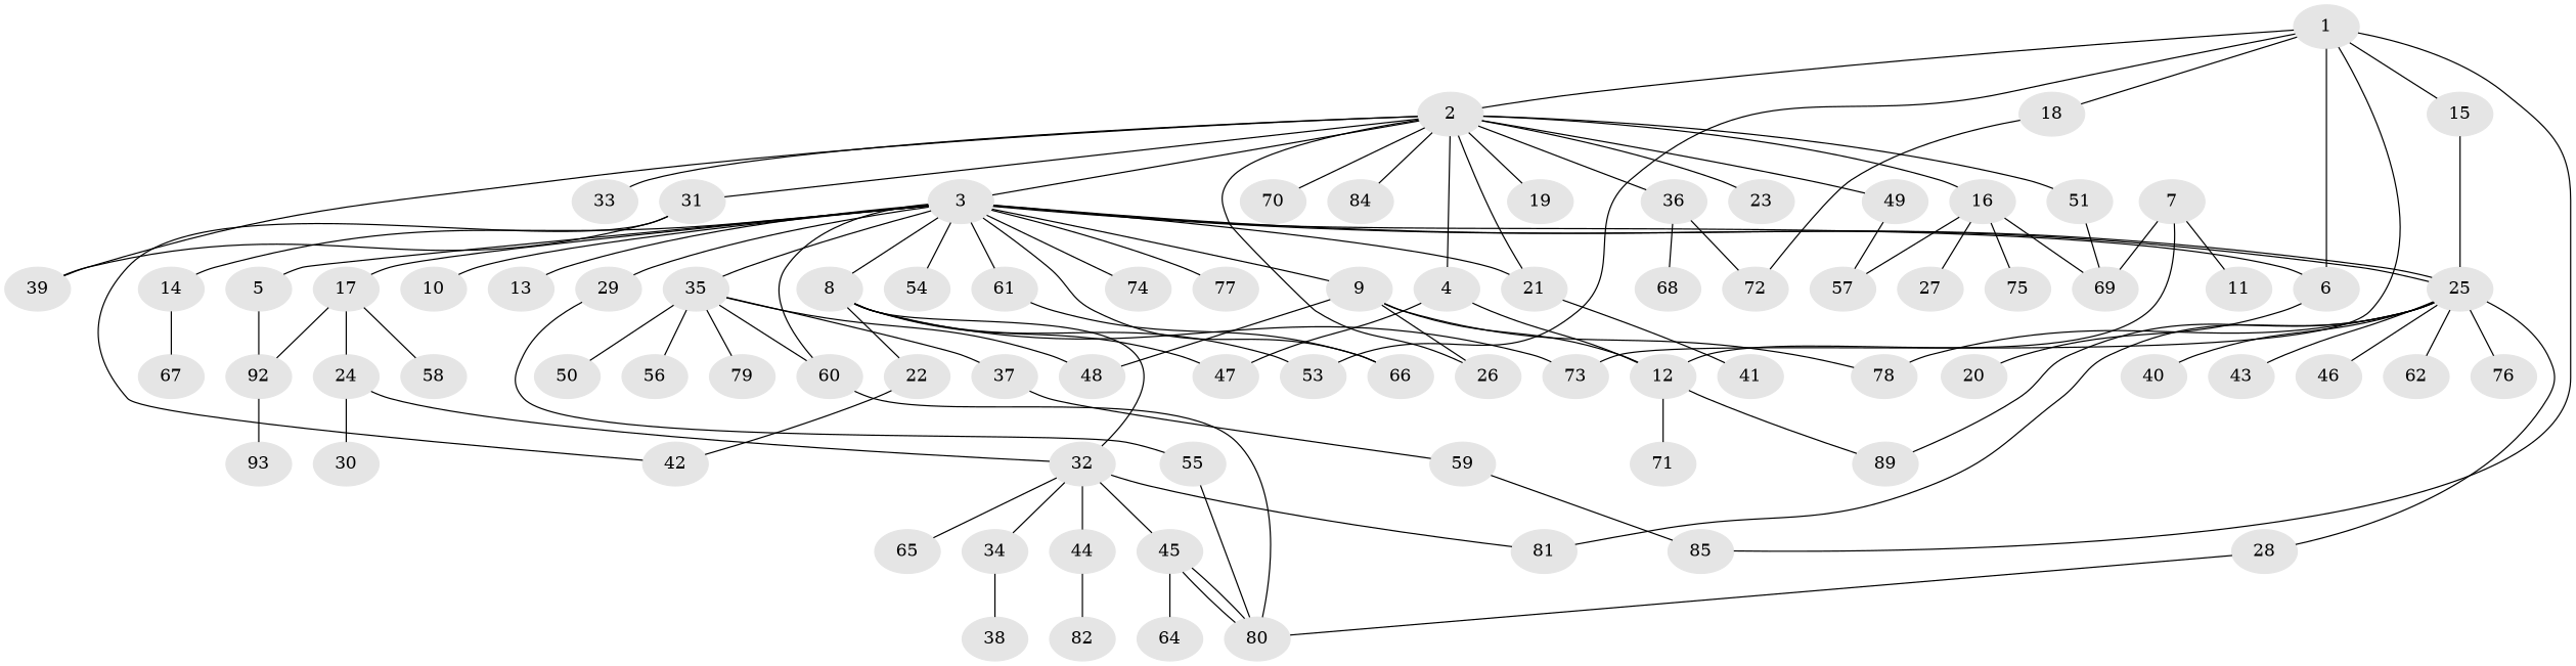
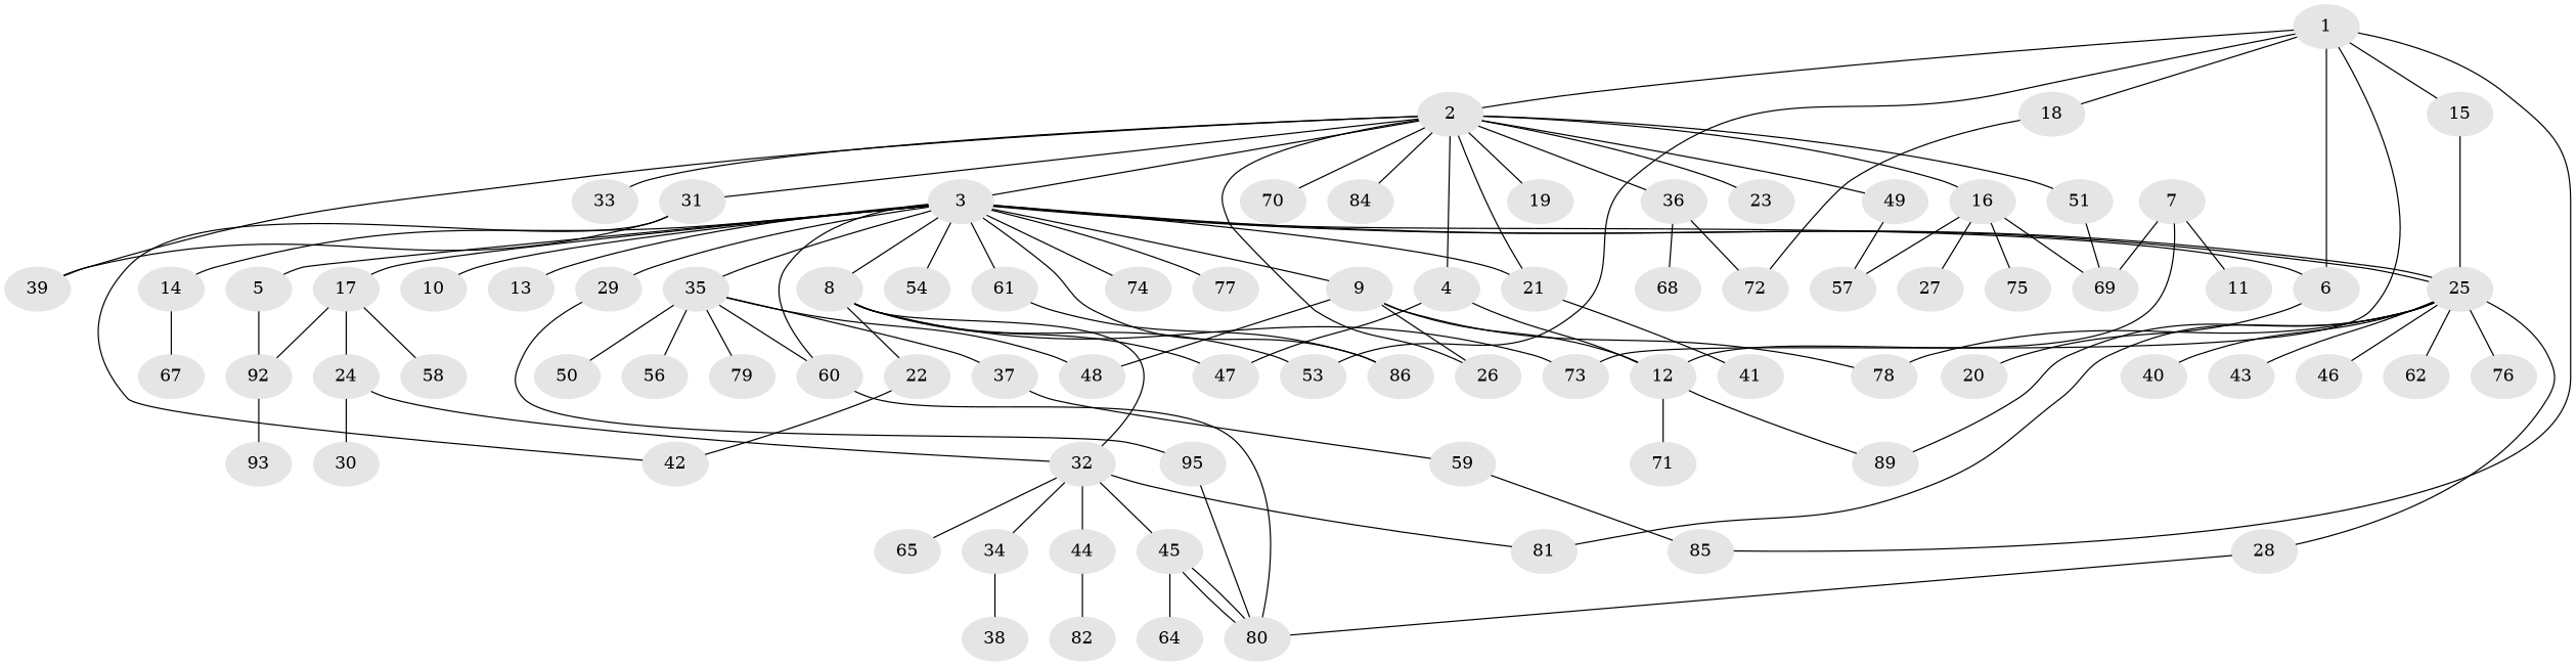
  graph {
    node [color=gray90 style=filled]
    1
    2
    6
    15
    18
    53
    73
    85
    3
    4
    16
    19
    21
    23
    26
    31
    33
    36
    49
    51
    70
    84
    39
    20
    25
    72
    5
    8
    9
    10
    13
    14
    17
    29
    35
    54
    60
    61
-   66
+   66 [label=86]
    74
    77
    12
    47
    7
    11
    69
    27
    57
    75
    41
    42
    68
    n53 [label=92]
    22
    32
    48
    78
    67
    24
    58
    n61 [label=89]
    28
    40
    43
    46
    62
    76
    81
-   55
+   55 [label=95]
    37
    50
    56
    79
    80
    71
    n76 [label=93]
    34
    44
    45
    65
    30
    38
    82
    64
    59
    1 -- 2
    1 -- 6
    1 -- 15
    1 -- 18
    1 -- 53
    1 -- 73
    1 -- 85
    2 -- 3
    2 -- 4
    2 -- 16
    2 -- 19
    2 -- 21
    2 -- 23
    2 -- 26
    2 -- 31
    2 -- 33
    2 -- 36
    2 -- 49
    2 -- 51
    2 -- 70
    2 -- 84
    2 -- 39
    6 -- 20
    15 -- 25
    18 -- 72
    3 -- 6
    3 -- 21
    3 -- 25
    3 -- 25
    3 -- 5
    3 -- 8
    3 -- 9
    3 -- 10
    3 -- 13
    3 -- 14
    3 -- 17
    3 -- 29
    3 -- 35
    3 -- 54
    3 -- 60
    3 -- 61
    3 -- 66
    3 -- 74
    3 -- 77
    4 -- 12
    4 -- 47
    16 -- 69
    16 -- 27
    16 -- 57
    16 -- 75
    21 -- 41
    31 -- 39
    31 -- 42
    36 -- 72
    36 -- 68
    49 -- 57
    51 -- 69
    25 -- 78
    25 -- n61
    25 -- 28
    25 -- 40
    25 -- 43
    25 -- 46
    25 -- 62
    25 -- 76
    25 -- 81
    5 -- n53
    8 -- 53
    8 -- 73
    8 -- 47
    8 -- 22
    8 -- 32
    9 -- 26
    9 -- 12
    9 -- 48
    9 -- 78
    14 -- 67
    17 -- n53
    17 -- 24
    17 -- 58
    29 -- 55
    35 -- 60
    35 -- 48
    35 -- 37
    35 -- 50
    35 -- 56
    35 -- 79
    60 -- 80
    61 -- 66
    12 -- n61
    12 -- 71
    7 -- 12
    7 -- 11
    7 -- 69
    n53 -- n76
    22 -- 42
    32 -- 81
    32 -- 34
    32 -- 44
    32 -- 45
    32 -- 65
    24 -- 32
    24 -- 30
    28 -- 80
    55 -- 80
    37 -- 59
    34 -- 38
    44 -- 82
    45 -- 80
    45 -- 80
    45 -- 64
    59 -- 85
  }
